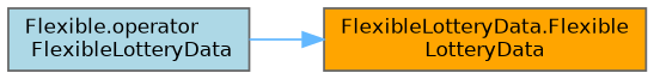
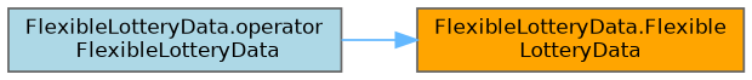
  digraph {
    rankdir=RL
    node [fontname=Helvetica fontsize=10 shape=box style=filled]
    n1 [color=gray40 fillcolor=orange fontcolor=black height=0.2 label="FlexibleLotteryData.Flexible\lLotteryData" width=0.4]
-   n2 [color=grey40 fillcolor=lightblue height=0.2 label="Flexible.operator\l FlexibleLotteryData" width=0.4]
+   n2 [color=grey40 fillcolor=lightblue height=0.2 label="FlexibleLotteryData.operator\l FlexibleLotteryData" width=0.4]
    n1 -> n2 [color=steelblue1 dir=back fontname=Helvetica fontsize=10 labelfontname=Helvetica labelfontsize=10 style=solid]
  }
